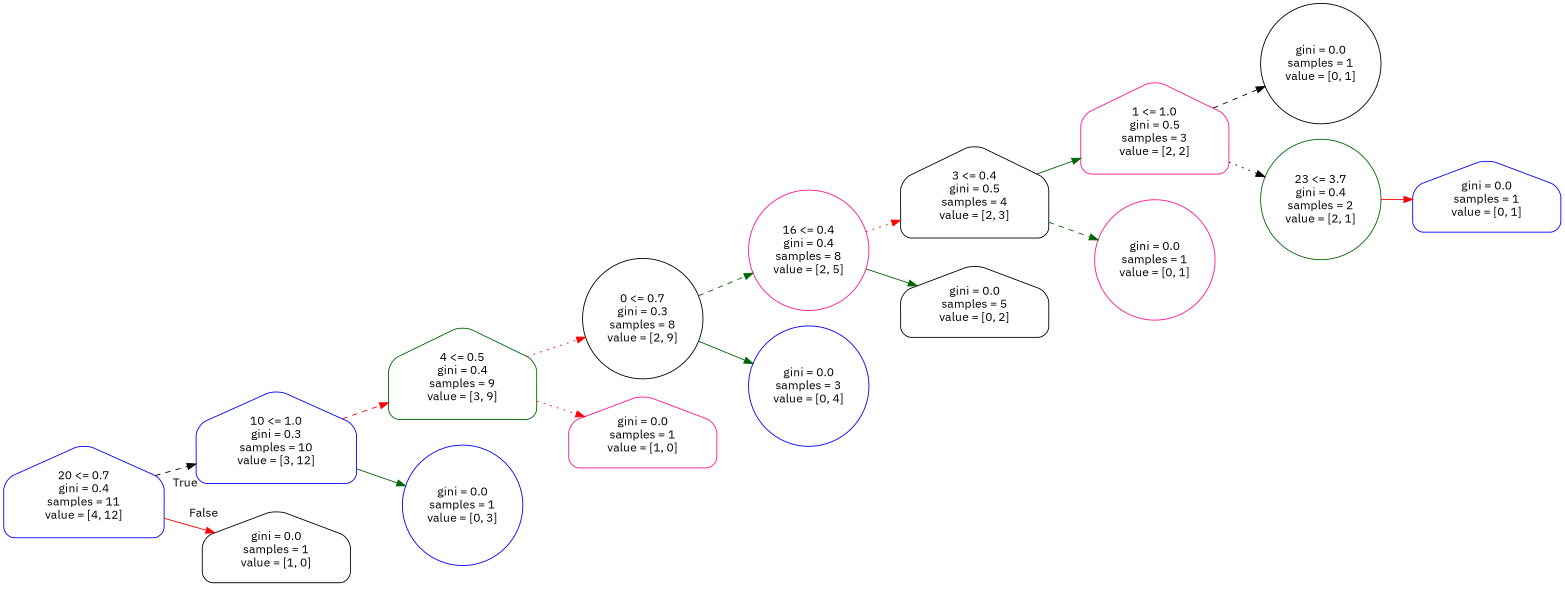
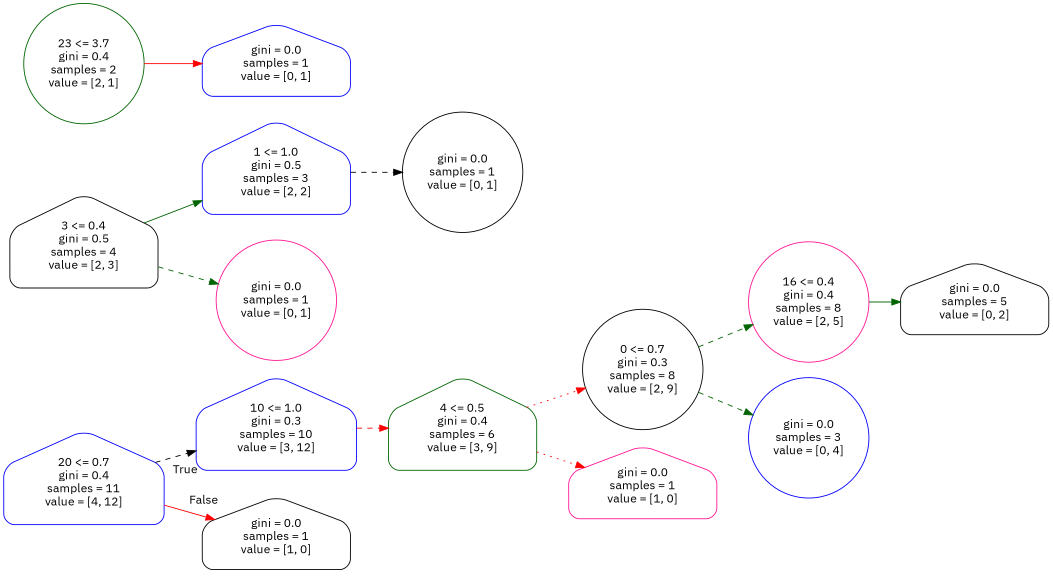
  digraph {
    fontname="IBM Plex Sans"
    rankdir=LR
    node [color=blue fontname="IBM Plex Sans" shape=house style=rounded]
    edge [color=red fontname="IBM Plex Sans" style=solid]
    n1 [label="20 <= 0.7\ngini = 0.4\nsamples = 11\nvalue = [4, 12]"]
    n2 [label="10 <= 1.0\ngini = 0.3\nsamples = 10\nvalue = [3, 12]"]
    n3 [color=black label="gini = 0.0\nsamples = 1\nvalue = [1, 0]"]
-   n4 [color=darkgreen label="4 <= 0.5\ngini = 0.4\nsamples = 9\nvalue = [3, 9]"]
-   n5 [label="gini = 0.0\nsamples = 1\nvalue = [0, 3]" shape=circle]
+   n4 [color=darkgreen label="4 <= 0.5\ngini = 0.4\nsamples = 6\nvalue = [3, 9]"]
    n6 [color=black label="0 <= 0.7\ngini = 0.3\nsamples = 8\nvalue = [2, 9]" shape=circle]
    n7 [color=deeppink label="gini = 0.0\nsamples = 1\nvalue = [1, 0]"]
    n8 [color=deeppink label="16 <= 0.4\ngini = 0.4\nsamples = 8\nvalue = [2, 5]" shape=circle]
    n9 [label="gini = 0.0\nsamples = 3\nvalue = [0, 4]" shape=circle]
    n10 [color=black label="3 <= 0.4\ngini = 0.5\nsamples = 4\nvalue = [2, 3]"]
    n11 [color=black label="gini = 0.0\nsamples = 5\nvalue = [0, 2]"]
-   n12 [color=deeppink label="1 <= 1.0\ngini = 0.5\nsamples = 3\nvalue = [2, 2]"]
+   n12 [label="1 <= 1.0\ngini = 0.5\nsamples = 3\nvalue = [2, 2]"]
    n13 [color=deeppink label="gini = 0.0\nsamples = 1\nvalue = [0, 1]" shape=circle]
    n14 [color=black label="gini = 0.0\nsamples = 1\nvalue = [0, 1]" shape=circle]
    n15 [color=darkgreen label="23 <= 3.7\ngini = 0.4\nsamples = 2\nvalue = [2, 1]" shape=circle]
    n16 [label="gini = 0.0\nsamples = 1\nvalue = [0, 1]"]
    n1 -> n2 [color=black headlabel=True labelangle=45 labeldistance=2.5 style=dashed]
    n1 -> n3 [headlabel=False labelangle=-45 labeldistance=2.5]
    n2 -> n4 [style=dashed]
-   n2 -> n5 [color=darkgreen]
    n4 -> n6 [style=dotted]
    n4 -> n7 [style=dotted]
    n6 -> n8 [color=darkgreen style=dashed]
-   n6 -> n9 [color=darkgreen]
-   n8 -> n10 [style=dotted]
+   n6 -> n9 [color=darkgreen style=dashed]
    n8 -> n11 [color=darkgreen]
    n10 -> n12 [color=darkgreen]
    n10 -> n13 [color=darkgreen style=dashed]
    n12 -> n14 [color=black style=dashed]
-   n12 -> n15 [color=black style=dotted]
    n15 -> n16
  }
